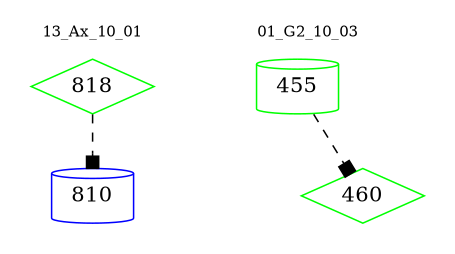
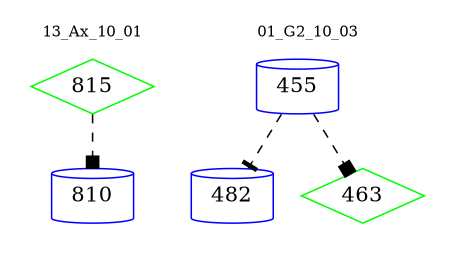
  digraph {
    node [color=green shape=cylinder]
    edge [arrowhead=box color=black style=dashed]
-   n1 [label=818 shape=diamond]
+   n1 [label=815 shape=diamond]
    n2 [color=blue label=810]
-   n3 [label=455]
-   n5 [label=460 shape=diamond]
+   n3 [color=blue label=455]
+   n4 [color=blue label=482]
+   n5 [label=463 shape=diamond]
    subgraph cluster_1 {
      color=white
      fontsize=10
      label="13_Ax_10_01"
      n1
      n2
    }
    subgraph cluster_2 {
      color=white
      fontsize=10
      label="01_G2_10_03"
      n3
+     n4
      n5
    }
    n1 -> n2
+   n3 -> n4 [arrowhead=tee]
    n3 -> n5
  }
